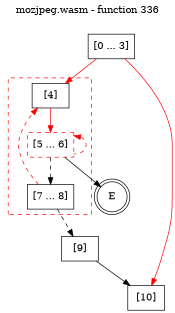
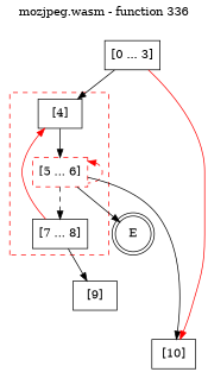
  digraph {
    label="mozjpeg.wasm - function 336"
    labelfontcolor=black
    labelfontname=Helvetica
    labelfontsize=16
    labelloc=t
    node [color=black shape=box style=solid]
    n1 [label="[4]"]
    n2 [color=red label="[5 ... 6]" style=dashed]
    n3 [label="[7 ... 8]"]
    E [shape=doublecircle color="" style=""]
    n5 [label="[9]"]
    n6 [label="[0 ... 3]"]
    n7 [label="[10]"]
    subgraph cluster_1 {
      color=red
      label=""
      style=dashed
      n1
      n2
      n3
    }
-   n1 -> n2 [color=red]
+   n1 -> n2
    n2 -> n2 [color=red dir=back style=dashed]
    n2 -> n3 [style=dashed]
    n2 -> E
-   n3 -> n1 [color=red style=dashed]
-   n3 -> n5 [style=dashed]
-   n5 -> n7
-   n6 -> n1 [color=red]
+   n3 -> n1 [color=red style=solid]
+   n3 -> n5
+   n2 -> n7
+   n6 -> n1
    n6 -> n7 [color=red]
  }
